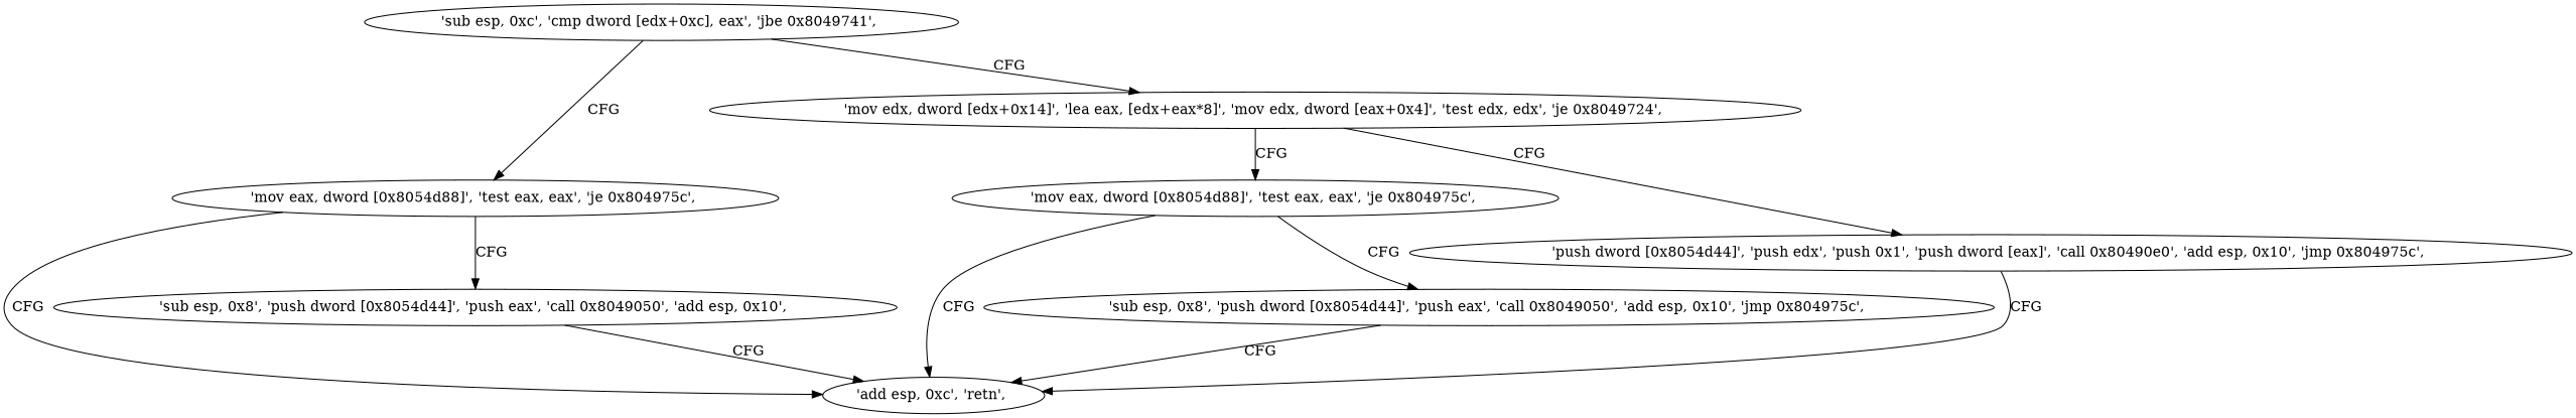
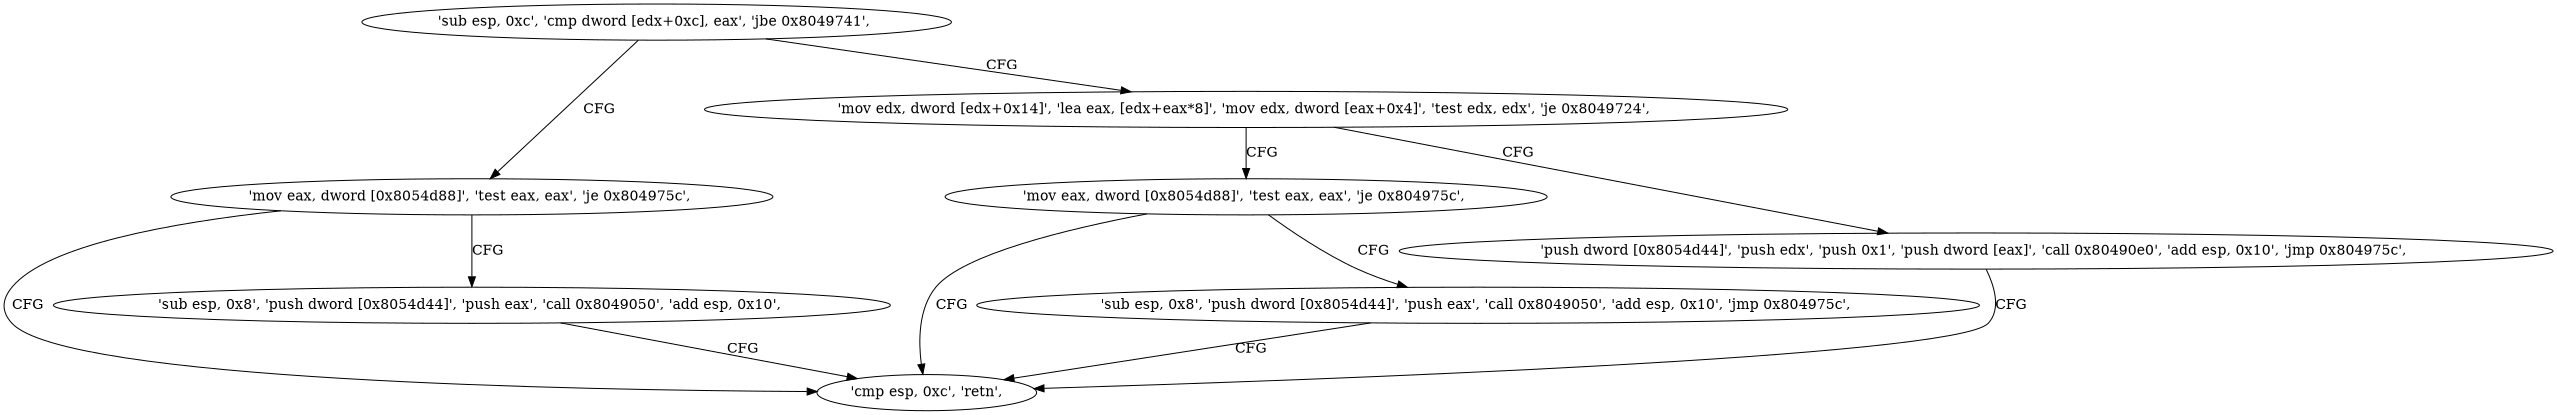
  digraph {
    n1 [label="'sub esp, 0xc', 'cmp dword [edx+0xc], eax', 'jbe 0x8049741', "]
    n2 [label="'mov eax, dword [0x8054d88]', 'test eax, eax', 'je 0x804975c', "]
    n3 [label="'mov edx, dword [edx+0x14]', 'lea eax, [edx+eax*8]', 'mov edx, dword [eax+0x4]', 'test edx, edx', 'je 0x8049724', "]
-   n4 [label="'add esp, 0xc', 'retn', "]
+   n4 [label="'cmp esp, 0xc', 'retn',"]
    n5 [label="'sub esp, 0x8', 'push dword [0x8054d44]', 'push eax', 'call 0x8049050', 'add esp, 0x10', "]
    n6 [label="'mov eax, dword [0x8054d88]', 'test eax, eax', 'je 0x804975c', "]
    n7 [label="'push dword [0x8054d44]', 'push edx', 'push 0x1', 'push dword [eax]', 'call 0x80490e0', 'add esp, 0x10', 'jmp 0x804975c', "]
    n8 [label="'sub esp, 0x8', 'push dword [0x8054d44]', 'push eax', 'call 0x8049050', 'add esp, 0x10', 'jmp 0x804975c', "]
    n1 -> n2 [label=CFG]
    n1 -> n3 [label=CFG]
    n2 -> n4 [label=CFG]
    n2 -> n5 [label=CFG]
    n3 -> n6 [label=CFG]
    n3 -> n7 [label=CFG]
    n5 -> n4 [label=CFG]
    n6 -> n4 [label=CFG]
    n6 -> n8 [label=CFG]
    n7 -> n4 [label=CFG]
    n8 -> n4 [label=CFG]
  }
